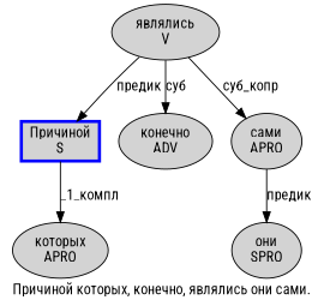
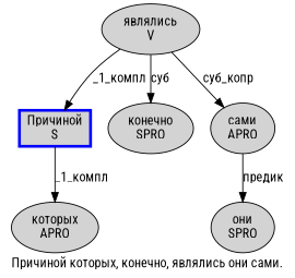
  digraph {
    fontname="Roboto Condensed"
    label="Причиной которых, конечно, являлись они сами."
    node [fillcolor=lightgray fontname="Roboto Condensed" penwidth=1 shape=ellipse style=filled]
    edge [fontname="Roboto Condensed"]
    n1 [color=blue label="Причиной\nS" penwidth=3 shape=box]
    n2 [label="которых\nAPRO"]
-   n3 [label="конечно\nADV"]
+   n3 [label="конечно\nSPRO"]
    n4 [label="являлись\nV"]
    n5 [label="сами\nAPRO"]
    n6 [label="они\nSPRO"]
    n1 -> n2 [label="_1_компл"]
-   n4 -> n1 [label="предик"]
+   n4 -> n1 [label="_1_компл"]
    n4 -> n3 [label="суб"]
    n4 -> n5 [label="суб_копр"]
    n5 -> n6 [label="предик"]
  }
